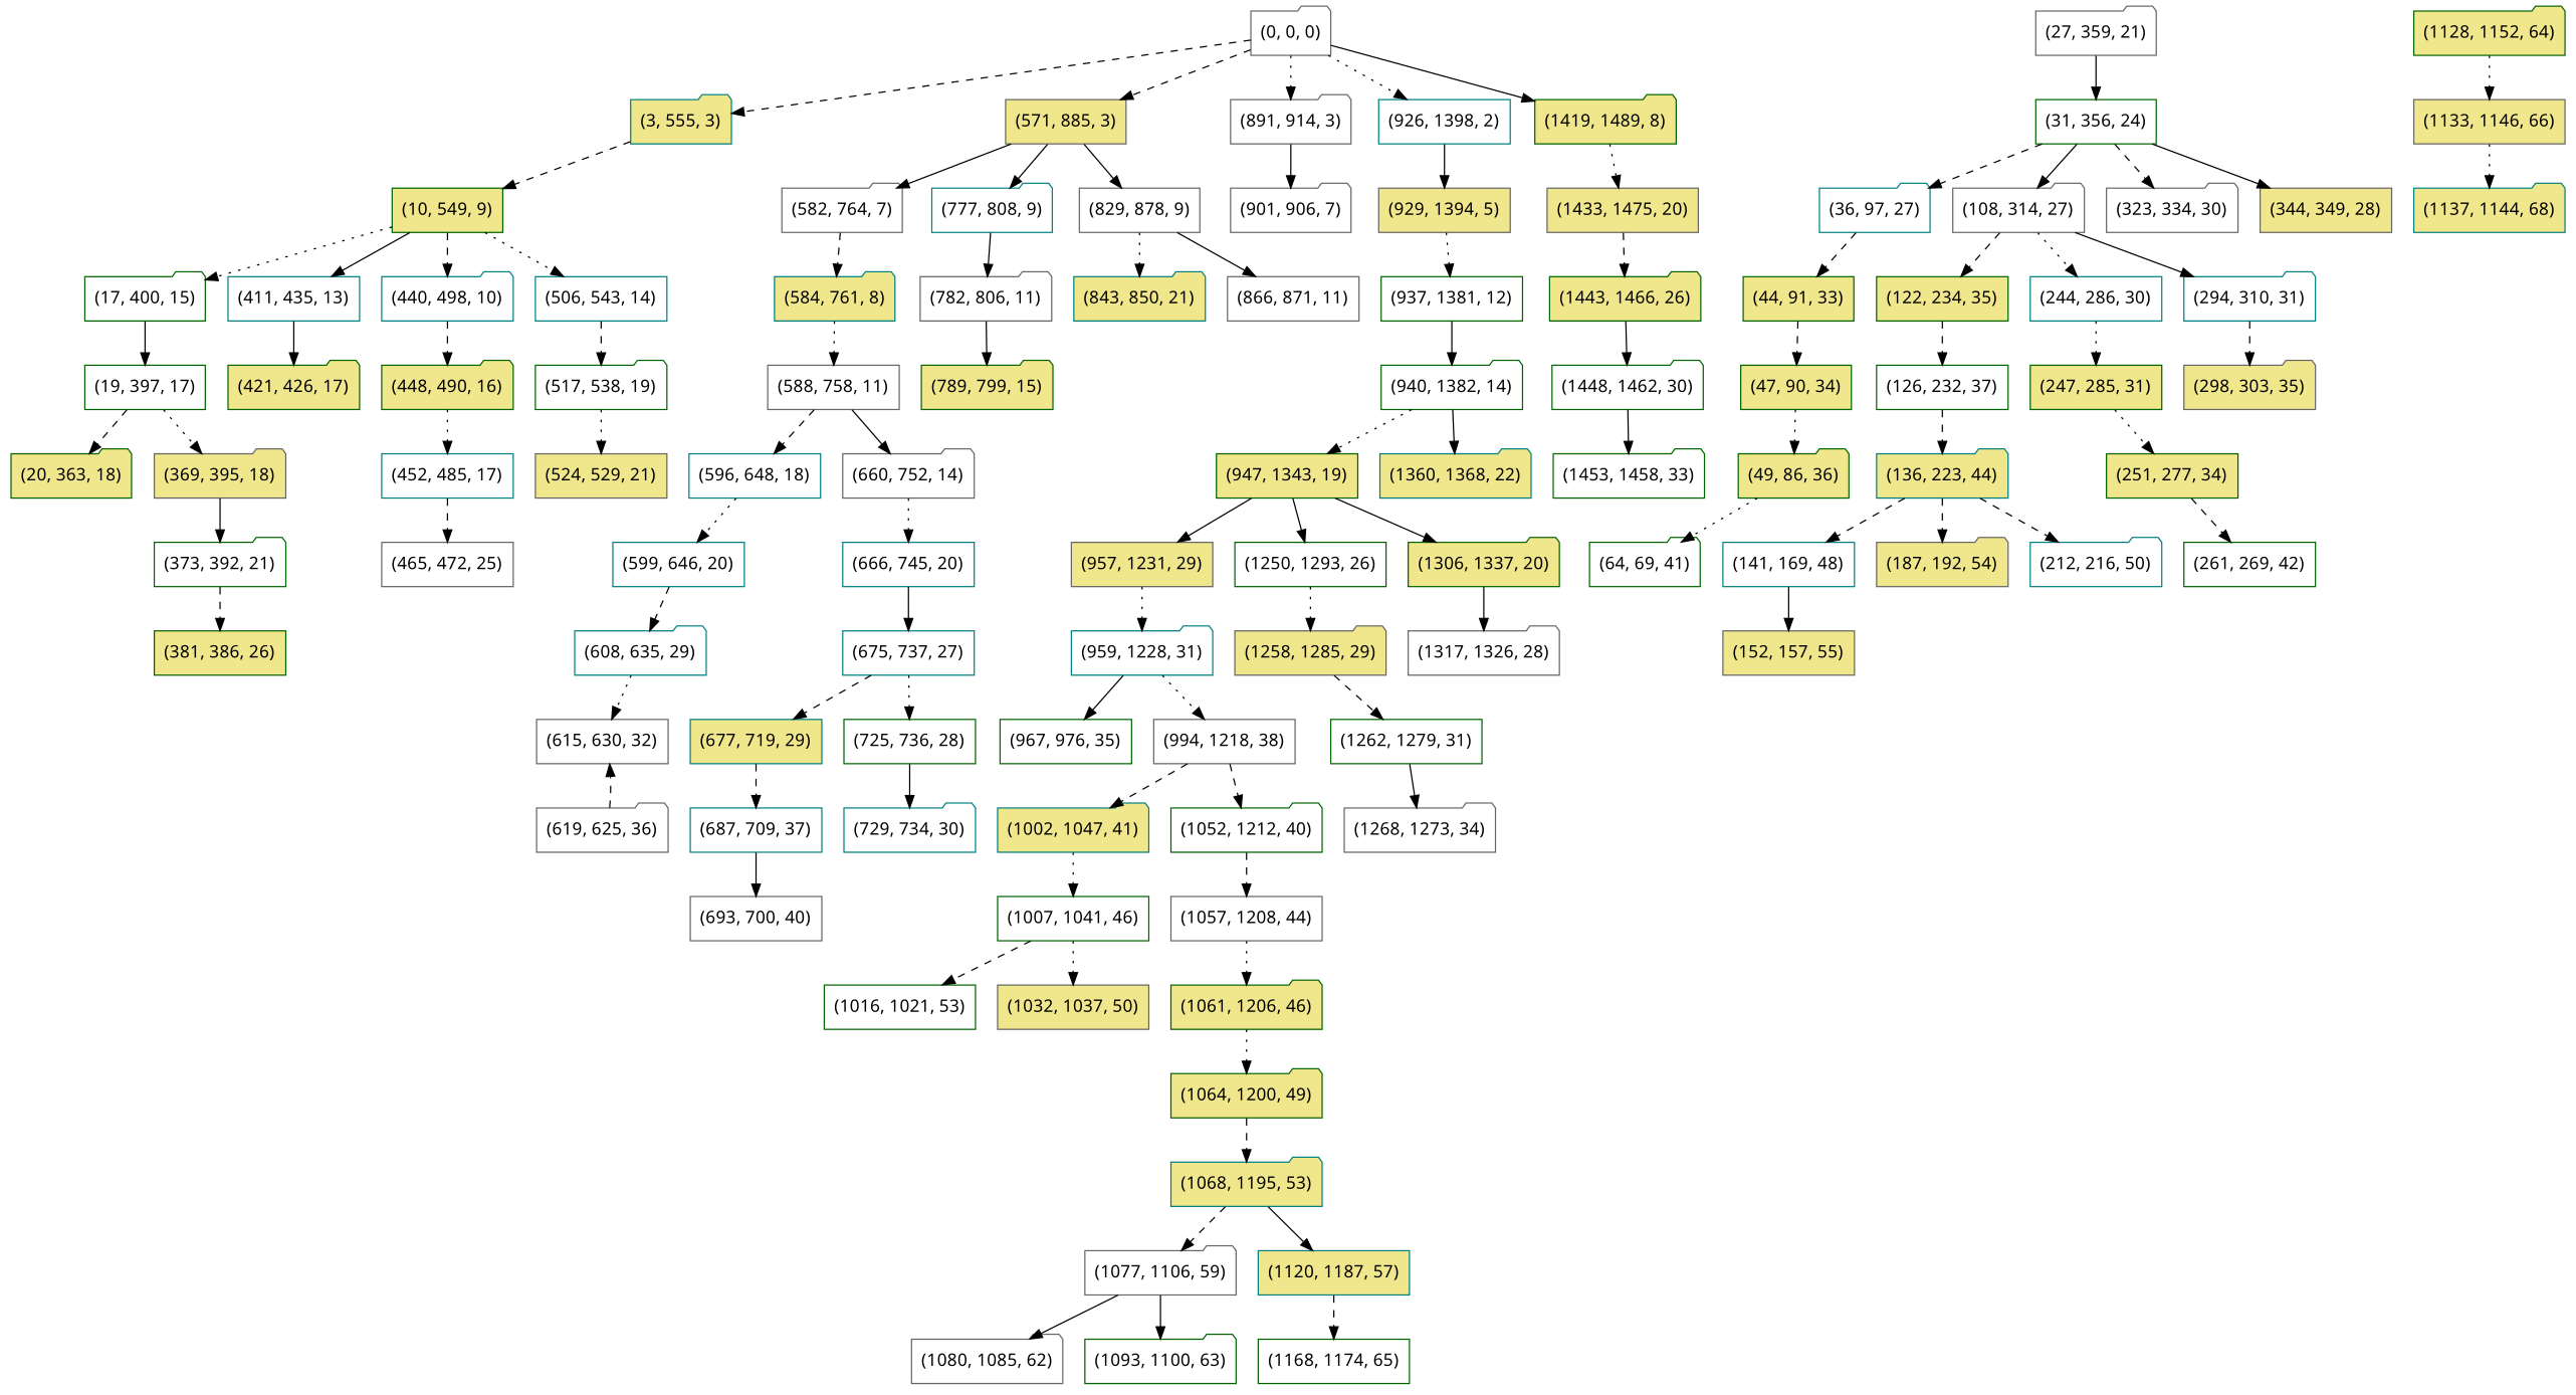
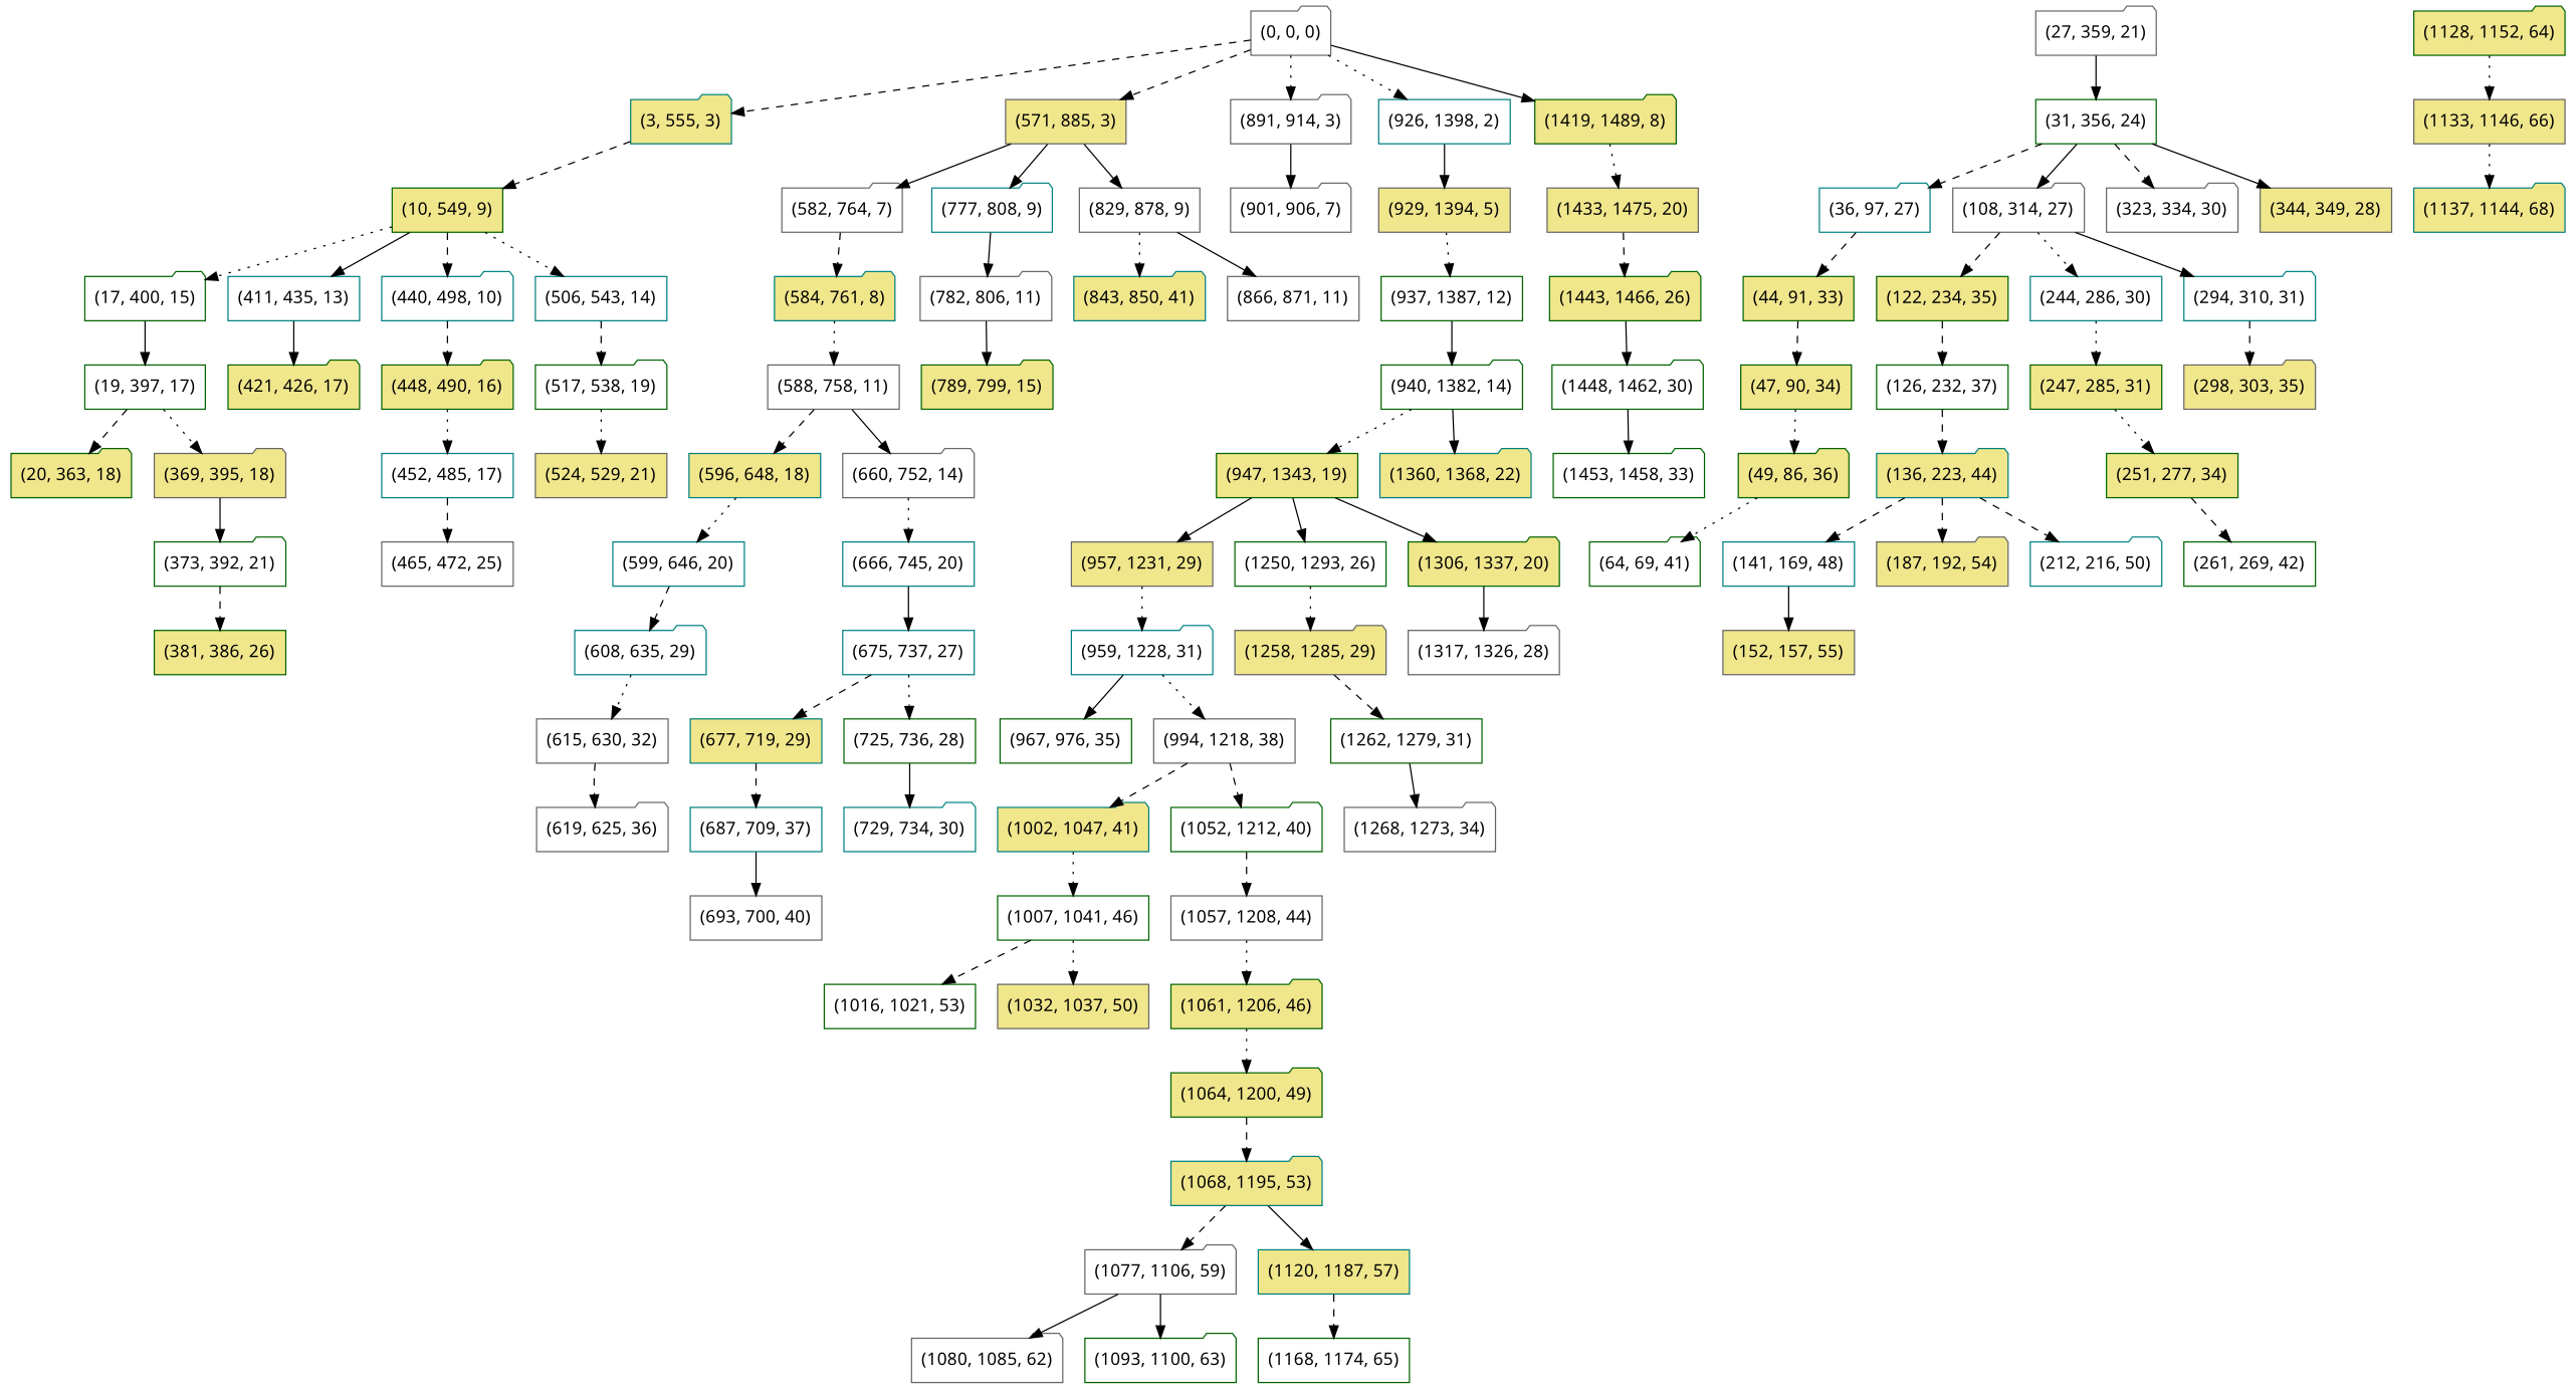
  digraph {
    fontname="Noto Sans"
    node [color=darkgreen fillcolor=white fontname="Noto Sans" shape=folder style=filled]
    edge [fontname="Noto Sans" style=dashed]
    "(0, 0, 0)" [color=gray40]
    "(3, 555, 3)" [color=teal fillcolor=khaki]
    "(571, 885, 3)" [color=gray40 fillcolor=khaki shape=box]
    "(891, 914, 3)" [color=gray40]
    "(926, 1398, 2)" [color=teal shape=box]
    "(1419, 1489, 8)" [fillcolor=khaki]
    "(10, 549, 9)" [fillcolor=khaki shape=box]
    "(582, 764, 7)" [color=gray40]
    "(777, 808, 9)" [color=teal]
    "(829, 878, 9)" [color=gray40 shape=box]
    "(901, 906, 7)" [color=gray40]
    "(929, 1394, 5)" [color=gray40 fillcolor=khaki shape=box]
    "(1433, 1475, 20)" [color=gray40 fillcolor=khaki shape=box]
    "(17, 400, 15)"
    "(411, 435, 13)" [color=teal shape=box]
    "(440, 498, 10)" [color=teal]
    "(506, 543, 14)" [color=teal shape=box]
    "(19, 397, 17)" [shape=box]
    "(421, 426, 17)" [fillcolor=khaki]
    "(448, 490, 16)" [fillcolor=khaki]
    "(517, 538, 19)"
    "(20, 363, 18)" [fillcolor=khaki]
    "(369, 395, 18)" [color=gray40 fillcolor=khaki]
    "(373, 392, 21)"
    "(27, 359, 21)" [color=gray40]
    "(31, 356, 24)" [shape=box]
    "(36, 97, 27)" [color=teal]
    "(108, 314, 27)" [color=gray40]
    "(323, 334, 30)" [color=gray40]
    "(344, 349, 28)" [color=gray40 fillcolor=khaki shape=box]
    "(44, 91, 33)" [fillcolor=khaki shape=box]
    "(122, 234, 35)" [fillcolor=khaki shape=box]
    "(244, 286, 30)" [color=teal shape=box]
    "(294, 310, 31)" [color=teal]
    "(47, 90, 34)" [fillcolor=khaki shape=box]
    "(49, 86, 36)" [fillcolor=khaki]
    "(64, 69, 41)"
    "(126, 232, 37)" [shape=box]
    "(247, 285, 31)" [fillcolor=khaki shape=box]
    "(298, 303, 35)" [color=gray40 fillcolor=khaki]
    "(136, 223, 44)" [color=teal fillcolor=khaki]
    "(141, 169, 48)" [color=teal shape=box]
    "(187, 192, 54)" [color=gray40 fillcolor=khaki]
    "(212, 216, 50)" [color=teal]
    "(152, 157, 55)" [color=gray40 fillcolor=khaki shape=box]
    "(251, 277, 34)" [fillcolor=khaki shape=box]
    "(261, 269, 42)" [shape=box]
    "(381, 386, 26)" [fillcolor=khaki shape=box]
    "(452, 485, 17)" [color=teal shape=box]
    "(465, 472, 25)" [color=gray40 shape=box]
    "(524, 529, 21)" [color=gray40 fillcolor=khaki shape=box]
    "(584, 761, 8)" [color=teal fillcolor=khaki]
    "(782, 806, 11)" [color=gray40]
-   "(843, 850, 21)" [color=teal fillcolor=khaki]
+   "(843, 850, 21)" [color=teal fillcolor=khaki label="(843, 850, 41)"]
    "(866, 871, 11)" [color=gray40 shape=box]
    "(588, 758, 11)" [color=gray40 shape=box]
-   "(596, 648, 18)" [color=teal shape=box]
+   "(596, 648, 18)" [color=teal fillcolor=khaki shape=box]
    "(660, 752, 14)" [color=gray40]
    "(599, 646, 20)" [color=teal shape=box]
    "(666, 745, 20)" [color=teal shape=box]
    "(608, 635, 29)" [color=teal]
    "(615, 630, 32)" [color=gray40 shape=box]
    "(619, 625, 36)" [color=gray40]
    "(675, 737, 27)" [color=teal shape=box]
    "(677, 719, 29)" [color=teal fillcolor=khaki shape=box]
    "(725, 736, 28)" [shape=box]
    "(687, 709, 37)" [color=teal shape=box]
    "(729, 734, 30)" [color=teal]
    "(693, 700, 40)" [color=gray40 shape=box]
    "(789, 799, 15)" [fillcolor=khaki]
-   "(937, 1387, 12)" [shape=box label="(937, 1381, 12)"]
+   "(937, 1387, 12)" [shape=box]
    "(940, 1382, 14)"
    "(947, 1343, 19)" [fillcolor=khaki shape=box]
    "(1360, 1368, 22)" [color=teal fillcolor=khaki]
    "(957, 1231, 29)" [color=gray40 fillcolor=khaki shape=box]
    "(1250, 1293, 26)" [shape=box]
    "(1306, 1337, 20)" [fillcolor=khaki]
    "(959, 1228, 31)" [color=teal]
    "(1258, 1285, 29)" [color=gray40 fillcolor=khaki]
    "(1317, 1326, 28)" [color=gray40]
    "(967, 976, 35)" [shape=box]
    "(994, 1218, 38)" [color=gray40 shape=box]
    "(1002, 1047, 41)" [color=teal fillcolor=khaki]
    "(1052, 1212, 40)"
    "(1007, 1041, 46)" [shape=box]
    "(1057, 1208, 44)" [color=gray40 shape=box]
    "(1016, 1021, 53)" [shape=box]
    "(1032, 1037, 50)" [color=gray40 fillcolor=khaki shape=box]
    "(1061, 1206, 46)" [fillcolor=khaki]
    "(1064, 1200, 49)" [fillcolor=khaki]
    "(1068, 1195, 53)" [color=teal fillcolor=khaki]
    "(1077, 1106, 59)" [color=gray40]
    "(1120, 1187, 57)" [color=teal fillcolor=khaki shape=box]
    "(1080, 1085, 62)" [color=gray40]
    "(1093, 1100, 63)"
    "(1168, 1174, 65)" [shape=box]
    "(1128, 1152, 64)" [fillcolor=khaki]
    "(1133, 1146, 66)" [color=gray40 fillcolor=khaki shape=box]
    "(1137, 1144, 68)" [color=teal fillcolor=khaki]
    "(1262, 1279, 31)" [shape=box]
    "(1268, 1273, 34)" [color=gray40]
    "(1443, 1466, 26)" [fillcolor=khaki]
    "(1448, 1462, 30)"
    "(1453, 1458, 33)"
    "(0, 0, 0)" -> "(3, 555, 3)"
    "(0, 0, 0)" -> "(571, 885, 3)"
    "(0, 0, 0)" -> "(891, 914, 3)" [style=dotted]
    "(0, 0, 0)" -> "(926, 1398, 2)" [style=dotted]
    "(0, 0, 0)" -> "(1419, 1489, 8)" [style=solid]
    "(3, 555, 3)" -> "(10, 549, 9)"
    "(571, 885, 3)" -> "(582, 764, 7)" [style=solid]
    "(571, 885, 3)" -> "(777, 808, 9)" [style=solid]
    "(571, 885, 3)" -> "(829, 878, 9)" [style=solid]
    "(891, 914, 3)" -> "(901, 906, 7)" [style=solid]
    "(926, 1398, 2)" -> "(929, 1394, 5)" [style=solid]
    "(1419, 1489, 8)" -> "(1433, 1475, 20)" [style=dotted]
    "(10, 549, 9)" -> "(17, 400, 15)" [style=dotted]
    "(10, 549, 9)" -> "(411, 435, 13)" [style=solid]
    "(10, 549, 9)" -> "(440, 498, 10)"
    "(10, 549, 9)" -> "(506, 543, 14)" [style=dotted]
    "(582, 764, 7)" -> "(584, 761, 8)"
    "(777, 808, 9)" -> "(782, 806, 11)" [style=solid]
    "(829, 878, 9)" -> "(843, 850, 21)" [style=dotted]
    "(829, 878, 9)" -> "(866, 871, 11)" [style=solid]
    "(929, 1394, 5)" -> "(937, 1387, 12)" [style=dotted]
    "(1433, 1475, 20)" -> "(1443, 1466, 26)"
    "(17, 400, 15)" -> "(19, 397, 17)" [style=solid]
    "(411, 435, 13)" -> "(421, 426, 17)" [style=solid]
    "(440, 498, 10)" -> "(448, 490, 16)"
    "(506, 543, 14)" -> "(517, 538, 19)"
    "(19, 397, 17)" -> "(20, 363, 18)"
    "(19, 397, 17)" -> "(369, 395, 18)" [style=dotted]
    "(448, 490, 16)" -> "(452, 485, 17)" [style=dotted]
    "(517, 538, 19)" -> "(524, 529, 21)" [style=dotted]
    "(369, 395, 18)" -> "(373, 392, 21)" [style=solid]
    "(373, 392, 21)" -> "(381, 386, 26)"
    "(27, 359, 21)" -> "(31, 356, 24)" [style=solid]
    "(31, 356, 24)" -> "(36, 97, 27)"
    "(31, 356, 24)" -> "(108, 314, 27)" [style=solid]
    "(31, 356, 24)" -> "(323, 334, 30)"
    "(31, 356, 24)" -> "(344, 349, 28)" [style=solid]
    "(36, 97, 27)" -> "(44, 91, 33)"
    "(108, 314, 27)" -> "(122, 234, 35)"
    "(108, 314, 27)" -> "(244, 286, 30)" [style=dotted]
    "(108, 314, 27)" -> "(294, 310, 31)" [style=solid]
    "(44, 91, 33)" -> "(47, 90, 34)"
    "(122, 234, 35)" -> "(126, 232, 37)"
    "(244, 286, 30)" -> "(247, 285, 31)" [style=dotted]
    "(294, 310, 31)" -> "(298, 303, 35)"
    "(47, 90, 34)" -> "(49, 86, 36)" [style=dotted]
    "(49, 86, 36)" -> "(64, 69, 41)" [style=dotted]
    "(126, 232, 37)" -> "(136, 223, 44)"
    "(247, 285, 31)" -> "(251, 277, 34)" [style=dotted]
    "(136, 223, 44)" -> "(141, 169, 48)"
    "(136, 223, 44)" -> "(187, 192, 54)"
    "(136, 223, 44)" -> "(212, 216, 50)"
    "(141, 169, 48)" -> "(152, 157, 55)" [style=solid]
    "(251, 277, 34)" -> "(261, 269, 42)"
    "(452, 485, 17)" -> "(465, 472, 25)"
    "(584, 761, 8)" -> "(588, 758, 11)" [style=dotted]
    "(782, 806, 11)" -> "(789, 799, 15)" [style=solid]
    "(588, 758, 11)" -> "(596, 648, 18)"
    "(588, 758, 11)" -> "(660, 752, 14)" [style=solid]
    "(596, 648, 18)" -> "(599, 646, 20)" [style=dotted]
    "(660, 752, 14)" -> "(666, 745, 20)" [style=dotted]
    "(599, 646, 20)" -> "(608, 635, 29)"
    "(666, 745, 20)" -> "(675, 737, 27)" [style=solid]
    "(608, 635, 29)" -> "(615, 630, 32)" [style=dotted]
-   "(619, 625, 36)" -> "(615, 630, 32)"
+   "(615, 630, 32)" -> "(619, 625, 36)"
    "(675, 737, 27)" -> "(677, 719, 29)"
    "(675, 737, 27)" -> "(725, 736, 28)" [style=dotted]
    "(677, 719, 29)" -> "(687, 709, 37)"
    "(725, 736, 28)" -> "(729, 734, 30)" [style=solid]
    "(687, 709, 37)" -> "(693, 700, 40)" [style=solid]
    "(937, 1387, 12)" -> "(940, 1382, 14)" [style=solid]
    "(940, 1382, 14)" -> "(947, 1343, 19)" [style=dotted]
    "(940, 1382, 14)" -> "(1360, 1368, 22)" [style=solid]
    "(947, 1343, 19)" -> "(957, 1231, 29)" [style=solid]
    "(947, 1343, 19)" -> "(1250, 1293, 26)" [style=solid]
    "(947, 1343, 19)" -> "(1306, 1337, 20)" [style=solid]
    "(957, 1231, 29)" -> "(959, 1228, 31)" [style=dotted]
    "(1250, 1293, 26)" -> "(1258, 1285, 29)" [style=dotted]
    "(1306, 1337, 20)" -> "(1317, 1326, 28)" [style=solid]
    "(959, 1228, 31)" -> "(967, 976, 35)" [style=solid]
    "(959, 1228, 31)" -> "(994, 1218, 38)" [style=dotted]
    "(1258, 1285, 29)" -> "(1262, 1279, 31)"
    "(994, 1218, 38)" -> "(1002, 1047, 41)"
    "(994, 1218, 38)" -> "(1052, 1212, 40)"
    "(1002, 1047, 41)" -> "(1007, 1041, 46)" [style=dotted]
    "(1052, 1212, 40)" -> "(1057, 1208, 44)"
    "(1007, 1041, 46)" -> "(1016, 1021, 53)"
    "(1007, 1041, 46)" -> "(1032, 1037, 50)" [style=dotted]
    "(1057, 1208, 44)" -> "(1061, 1206, 46)" [style=dotted]
    "(1061, 1206, 46)" -> "(1064, 1200, 49)" [style=dotted]
    "(1064, 1200, 49)" -> "(1068, 1195, 53)"
    "(1068, 1195, 53)" -> "(1077, 1106, 59)"
    "(1068, 1195, 53)" -> "(1120, 1187, 57)" [style=solid]
    "(1077, 1106, 59)" -> "(1080, 1085, 62)" [style=solid]
    "(1077, 1106, 59)" -> "(1093, 1100, 63)" [style=solid]
    "(1120, 1187, 57)" -> "(1168, 1174, 65)"
    "(1128, 1152, 64)" -> "(1133, 1146, 66)" [style=dotted]
    "(1133, 1146, 66)" -> "(1137, 1144, 68)" [style=dotted]
    "(1262, 1279, 31)" -> "(1268, 1273, 34)" [style=solid]
    "(1443, 1466, 26)" -> "(1448, 1462, 30)" [style=solid]
    "(1448, 1462, 30)" -> "(1453, 1458, 33)" [style=solid]
  }
